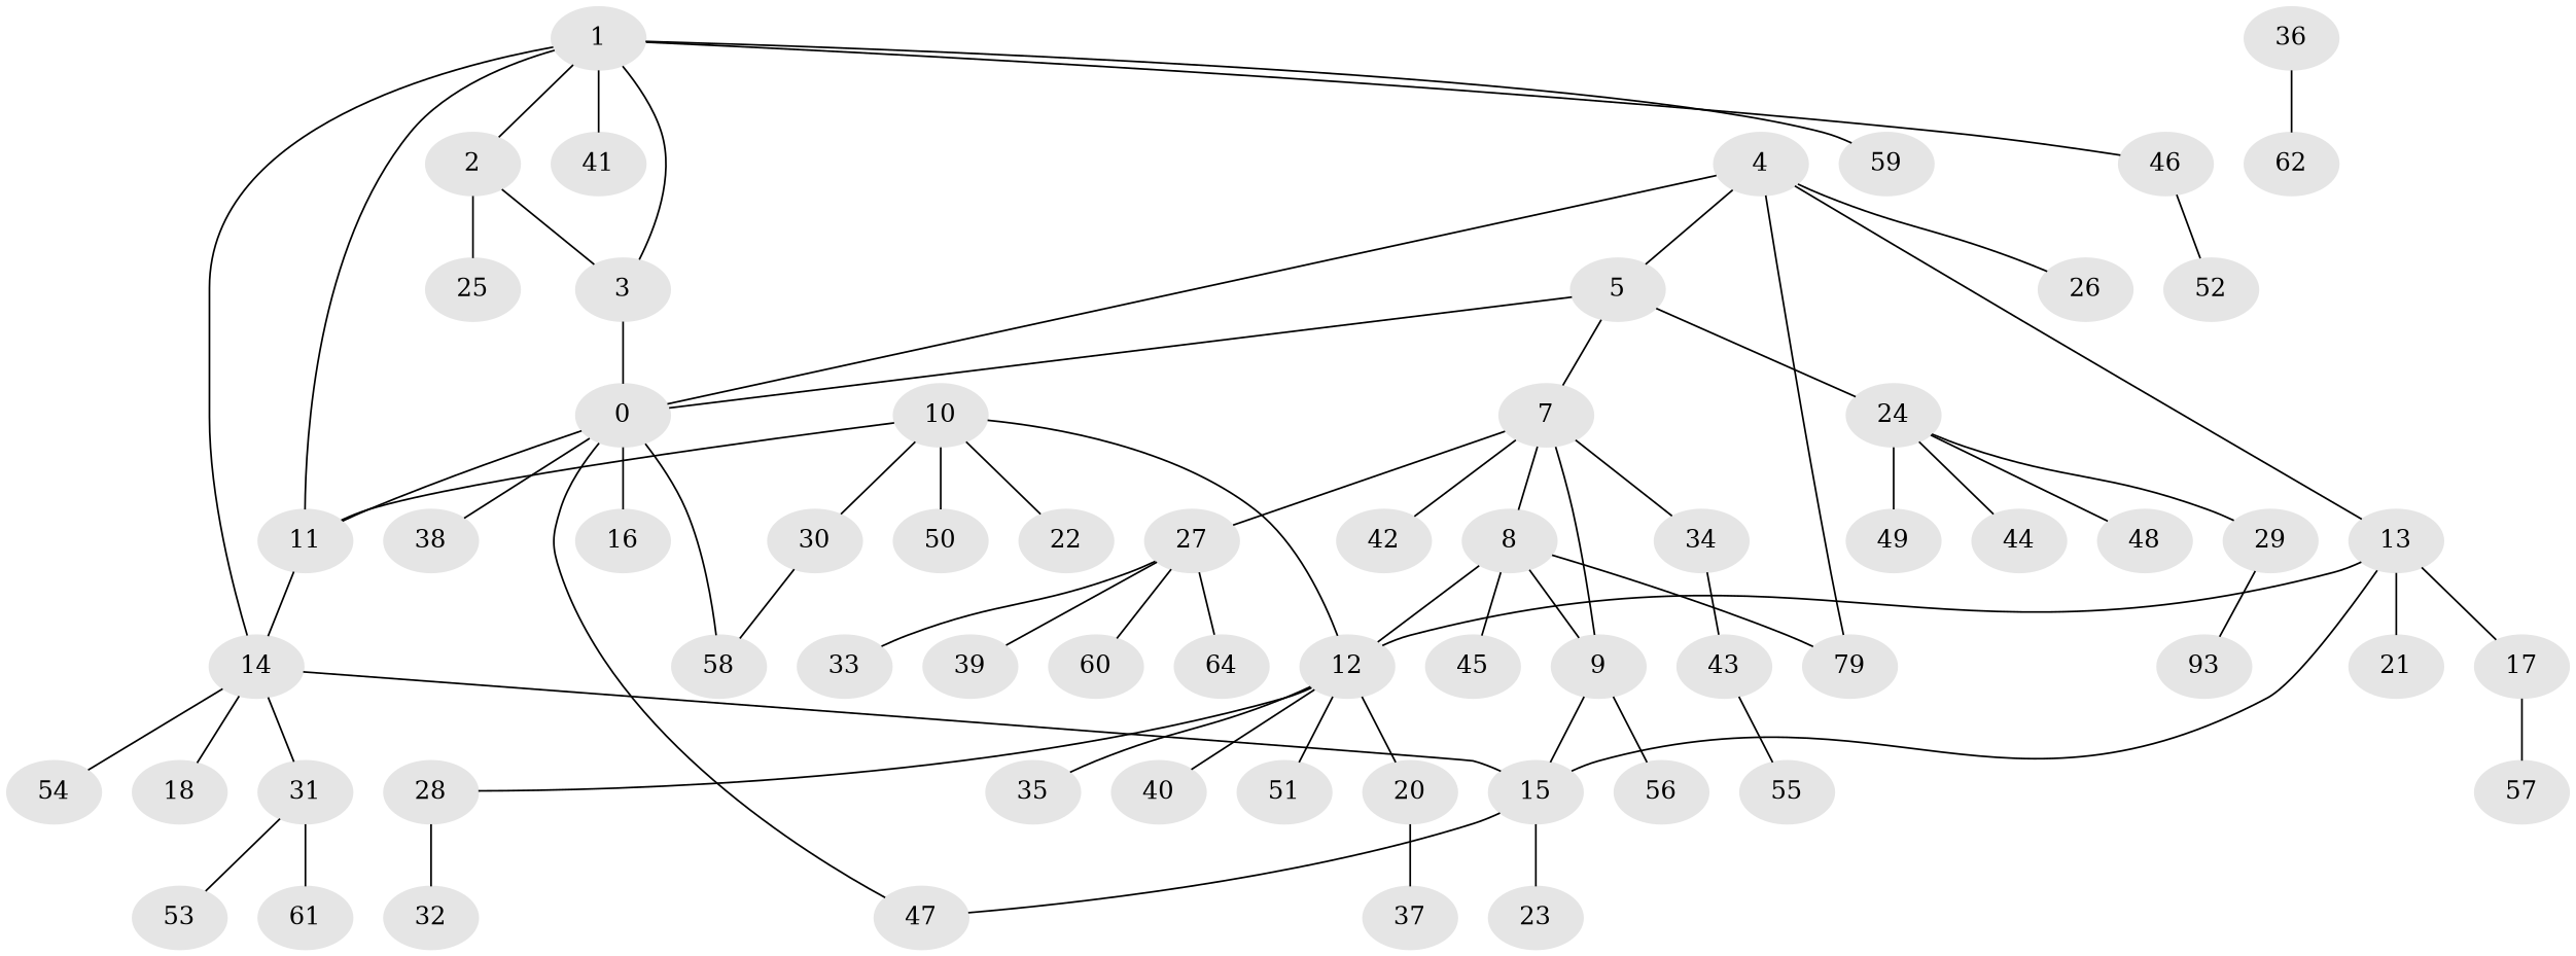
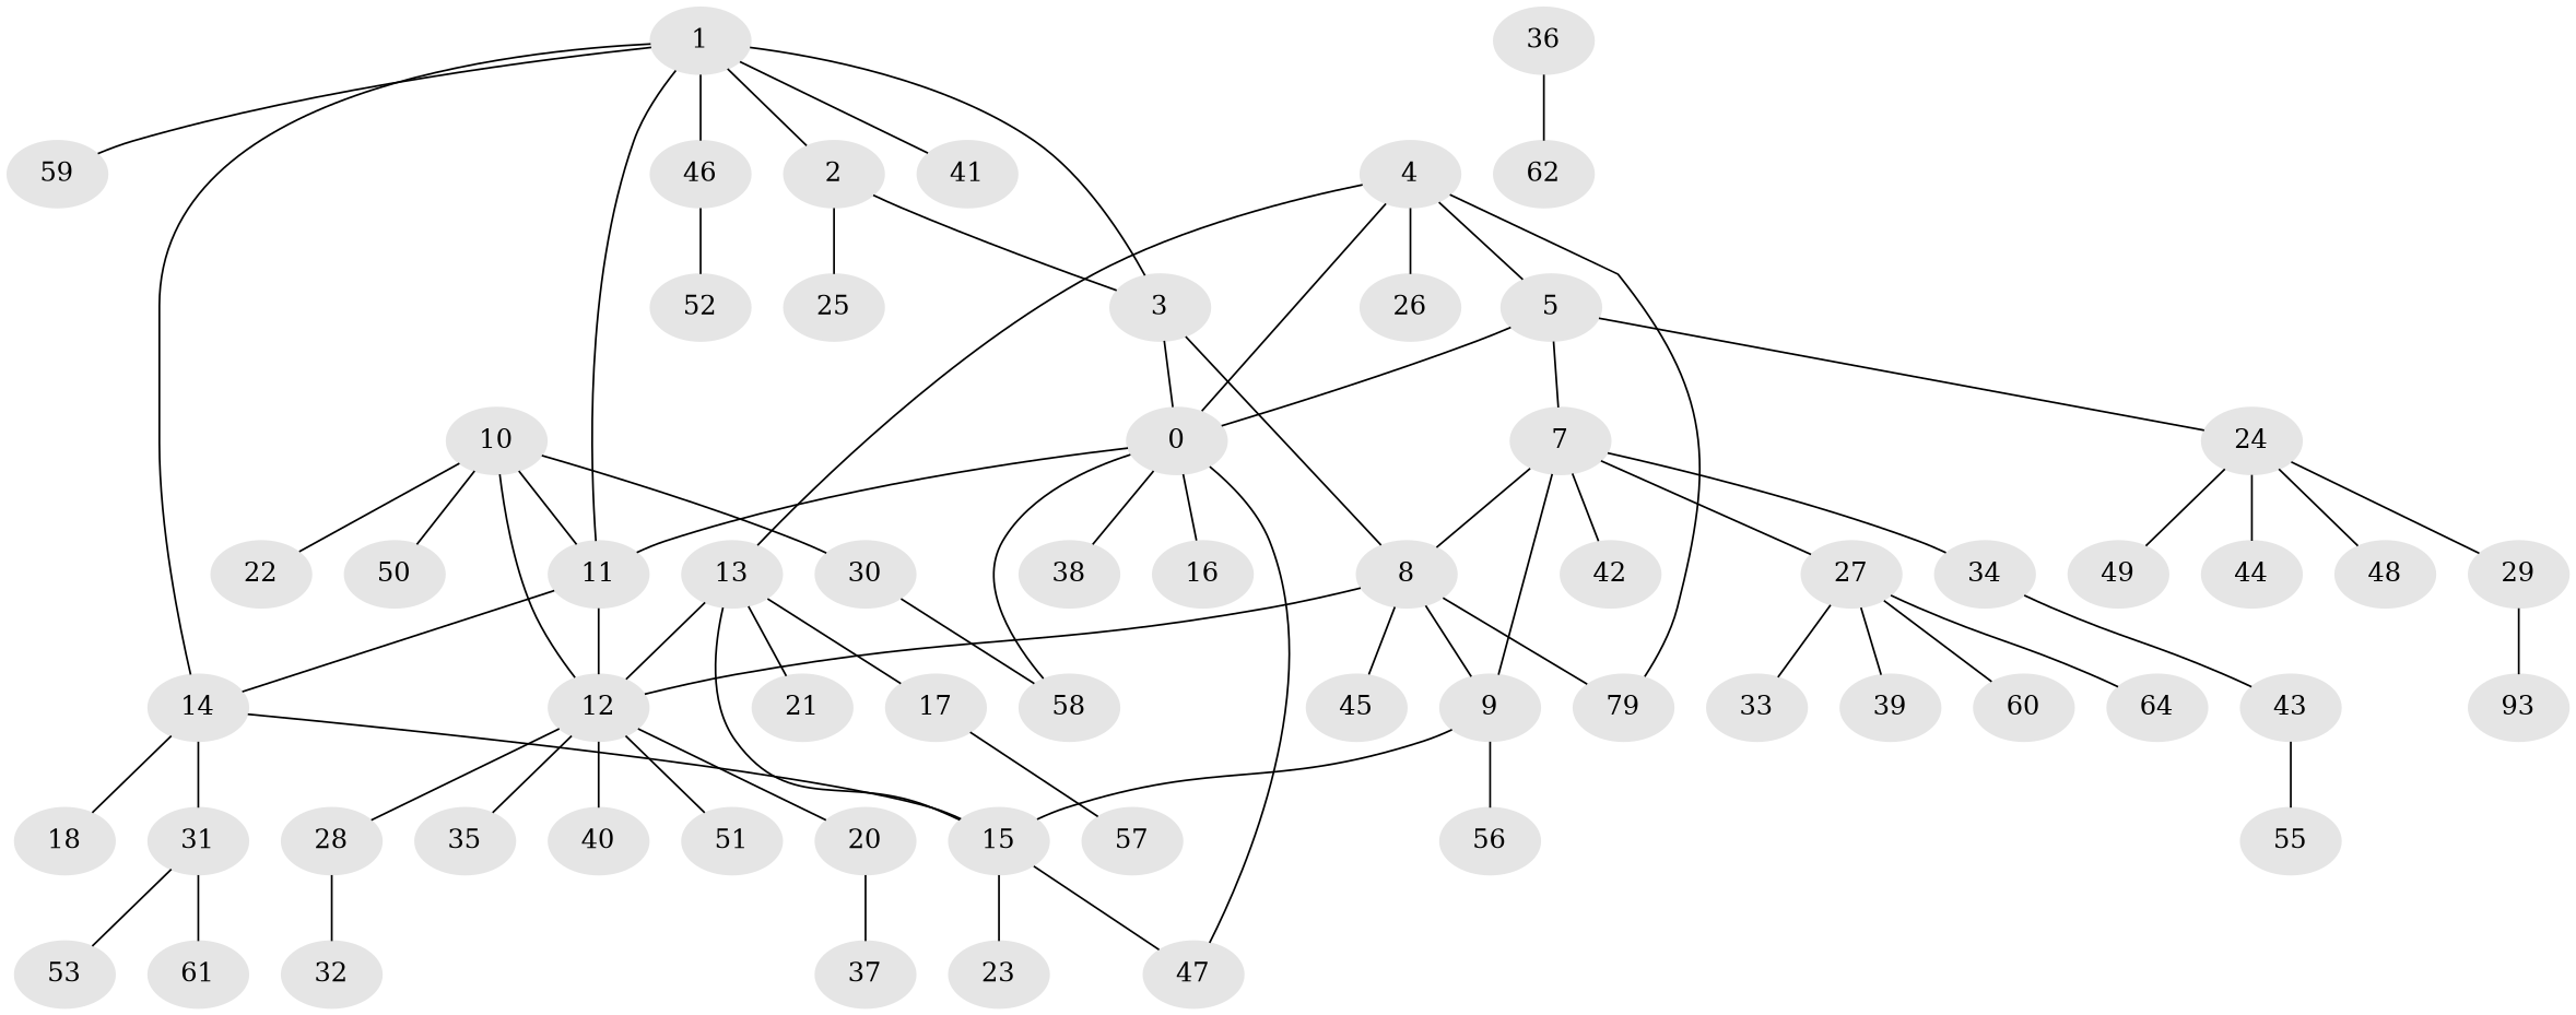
  graph {
    node [color=gray90 style=filled]
    1
    2
    3
    11
    14
    41
    46
    59
    25
    n10 [label=0]
    8
    12
    15
    18
    31
-   54
    52
    16
    38
    47
    58
    n22 [label=79]
    9
    45
    4
    5
    13
    26
    7
    24
    17
    21
    27
    34
    42
    29
    44
    48
    49
    56
    33
    39
    60
    64
    43
    20
    28
    35
    40
    51
    36
    62
    23
    10
    22
    30
    50
    37
    32
    57
    53
    61
    n63 [label=93]
    55
    1 -- 2
    1 -- 3
    1 -- 11
    1 -- 14
    1 -- 41
    1 -- 46
    1 -- 59
    2 -- 3
    2 -- 25
    3 -- n10
+   3 -- 8
    11 -- 14
+   11 -- 12
    14 -- 15
    14 -- 18
    14 -- 31
-   14 -- 54
    46 -- 52
    n10 -- 11
    n10 -- 16
    n10 -- 38
    n10 -- 47
    n10 -- 58
    8 -- 12
    8 -- n22
    8 -- 9
    8 -- 45
    12 -- 20
    12 -- 28
    12 -- 35
    12 -- 40
    12 -- 51
    15 -- 47
    15 -- 23
    31 -- 53
    31 -- 61
    9 -- 15
    9 -- 56
    4 -- n10
    4 -- n22
    4 -- 5
    4 -- 13
    4 -- 26
    5 -- n10
    5 -- 7
    5 -- 24
    13 -- 12
    13 -- 15
    13 -- 17
    13 -- 21
    7 -- 8
    7 -- 9
    7 -- 27
    7 -- 34
    7 -- 42
    24 -- 29
    24 -- 44
    24 -- 48
    24 -- 49
    17 -- 57
    27 -- 33
    27 -- 39
    27 -- 60
    27 -- 64
    34 -- 43
    29 -- n63
    43 -- 55
    20 -- 37
    28 -- 32
    36 -- 62
    10 -- 11
    10 -- 12
    10 -- 22
    10 -- 30
    10 -- 50
    30 -- 58
  }
